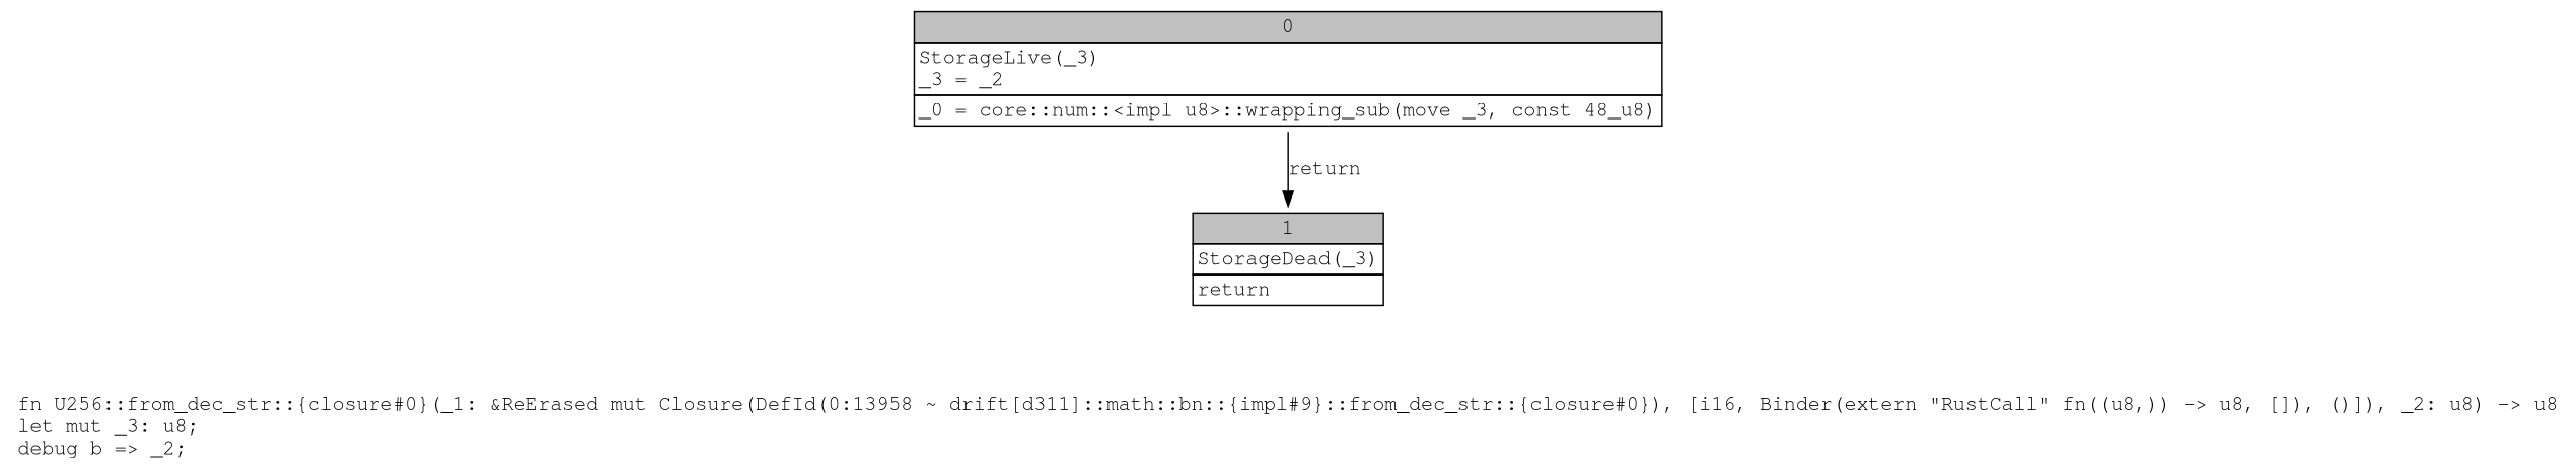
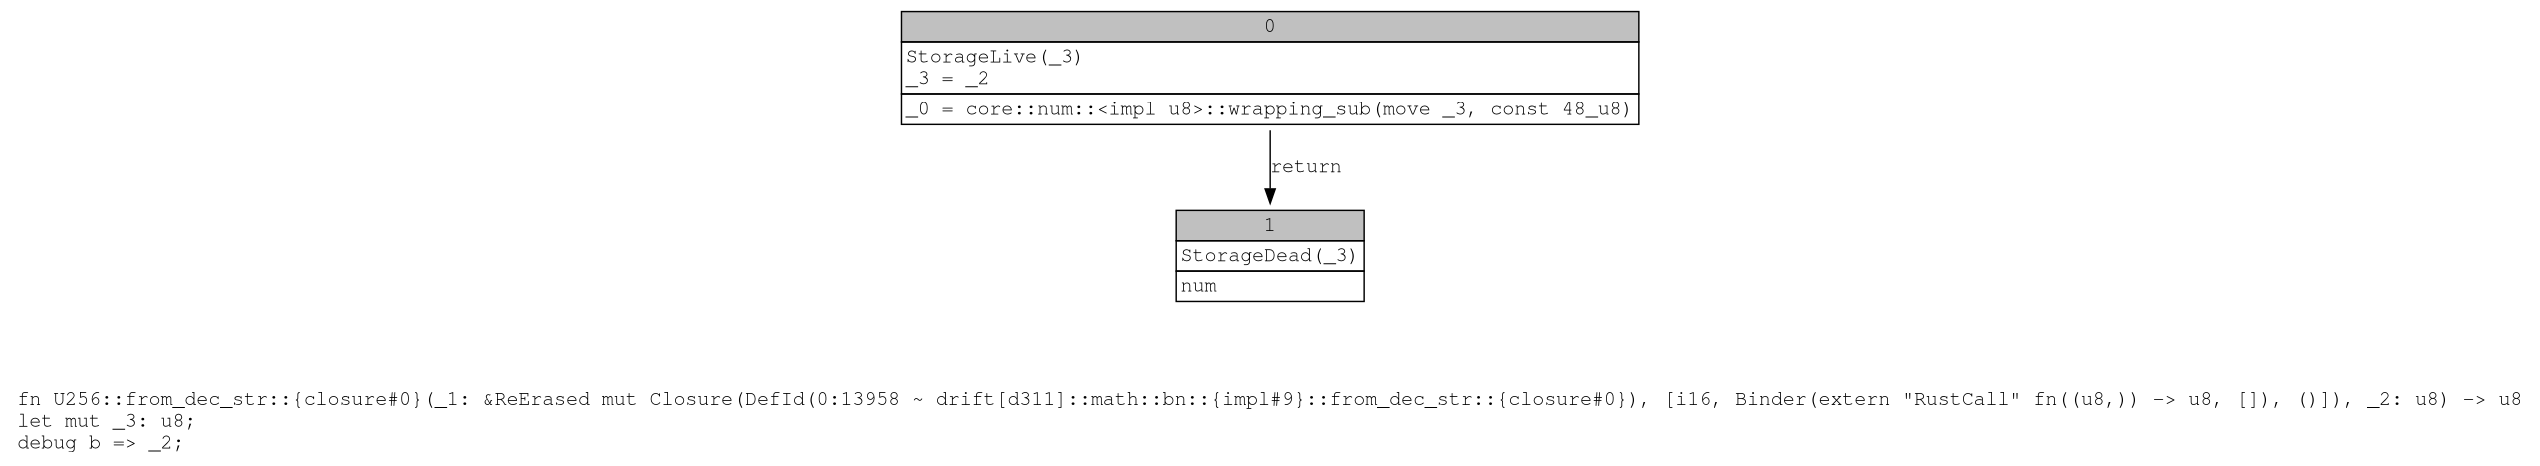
  digraph {
    fontname="Courier, monospace"
    label=<fn U256::from_dec_str::{closure#0}(_1: &amp;ReErased mut Closure(DefId(0:13958 ~ drift[d311]::math::bn::{impl#9}::from_dec_str::{closure#0}), [i16, Binder(extern &quot;RustCall&quot; fn((u8,)) -&gt; u8, []), ()]), _2: u8) -&gt; u8<br align="left"/>let mut _3: u8;<br align="left"/>debug b =&gt; _2;<br align="left"/>>
    node [fontname="Courier, monospace" shape=none]
    n1 [label=<<table border="0" cellborder="1" cellspacing="0"><tr><td bgcolor="gray" align="center" colspan="1">0</td></tr><tr><td align="left" balign="left">StorageLive(_3)<br/>_3 = _2<br/></td></tr><tr><td align="left">_0 = core::num::&lt;impl u8&gt;::wrapping_sub(move _3, const 48_u8)</td></tr></table>>]
-   n2 [label=<<table border="0" cellborder="1" cellspacing="0"><tr><td bgcolor="gray" align="center" colspan="1">1</td></tr><tr><td align="left" balign="left">StorageDead(_3)<br/></td></tr><tr><td align="left">return</td></tr></table>>]
+   n2 [label=<<table border="0" cellborder="1" cellspacing="0"><tr><td bgcolor="gray" align="center" colspan="1">1</td></tr><tr><td align="left" balign="left">StorageDead(_3)<br/></td></tr><tr><td align="left">num</td></tr></table>>]
    n1 -> n2 [fontname="Courier, monospace" label=return]
  }
